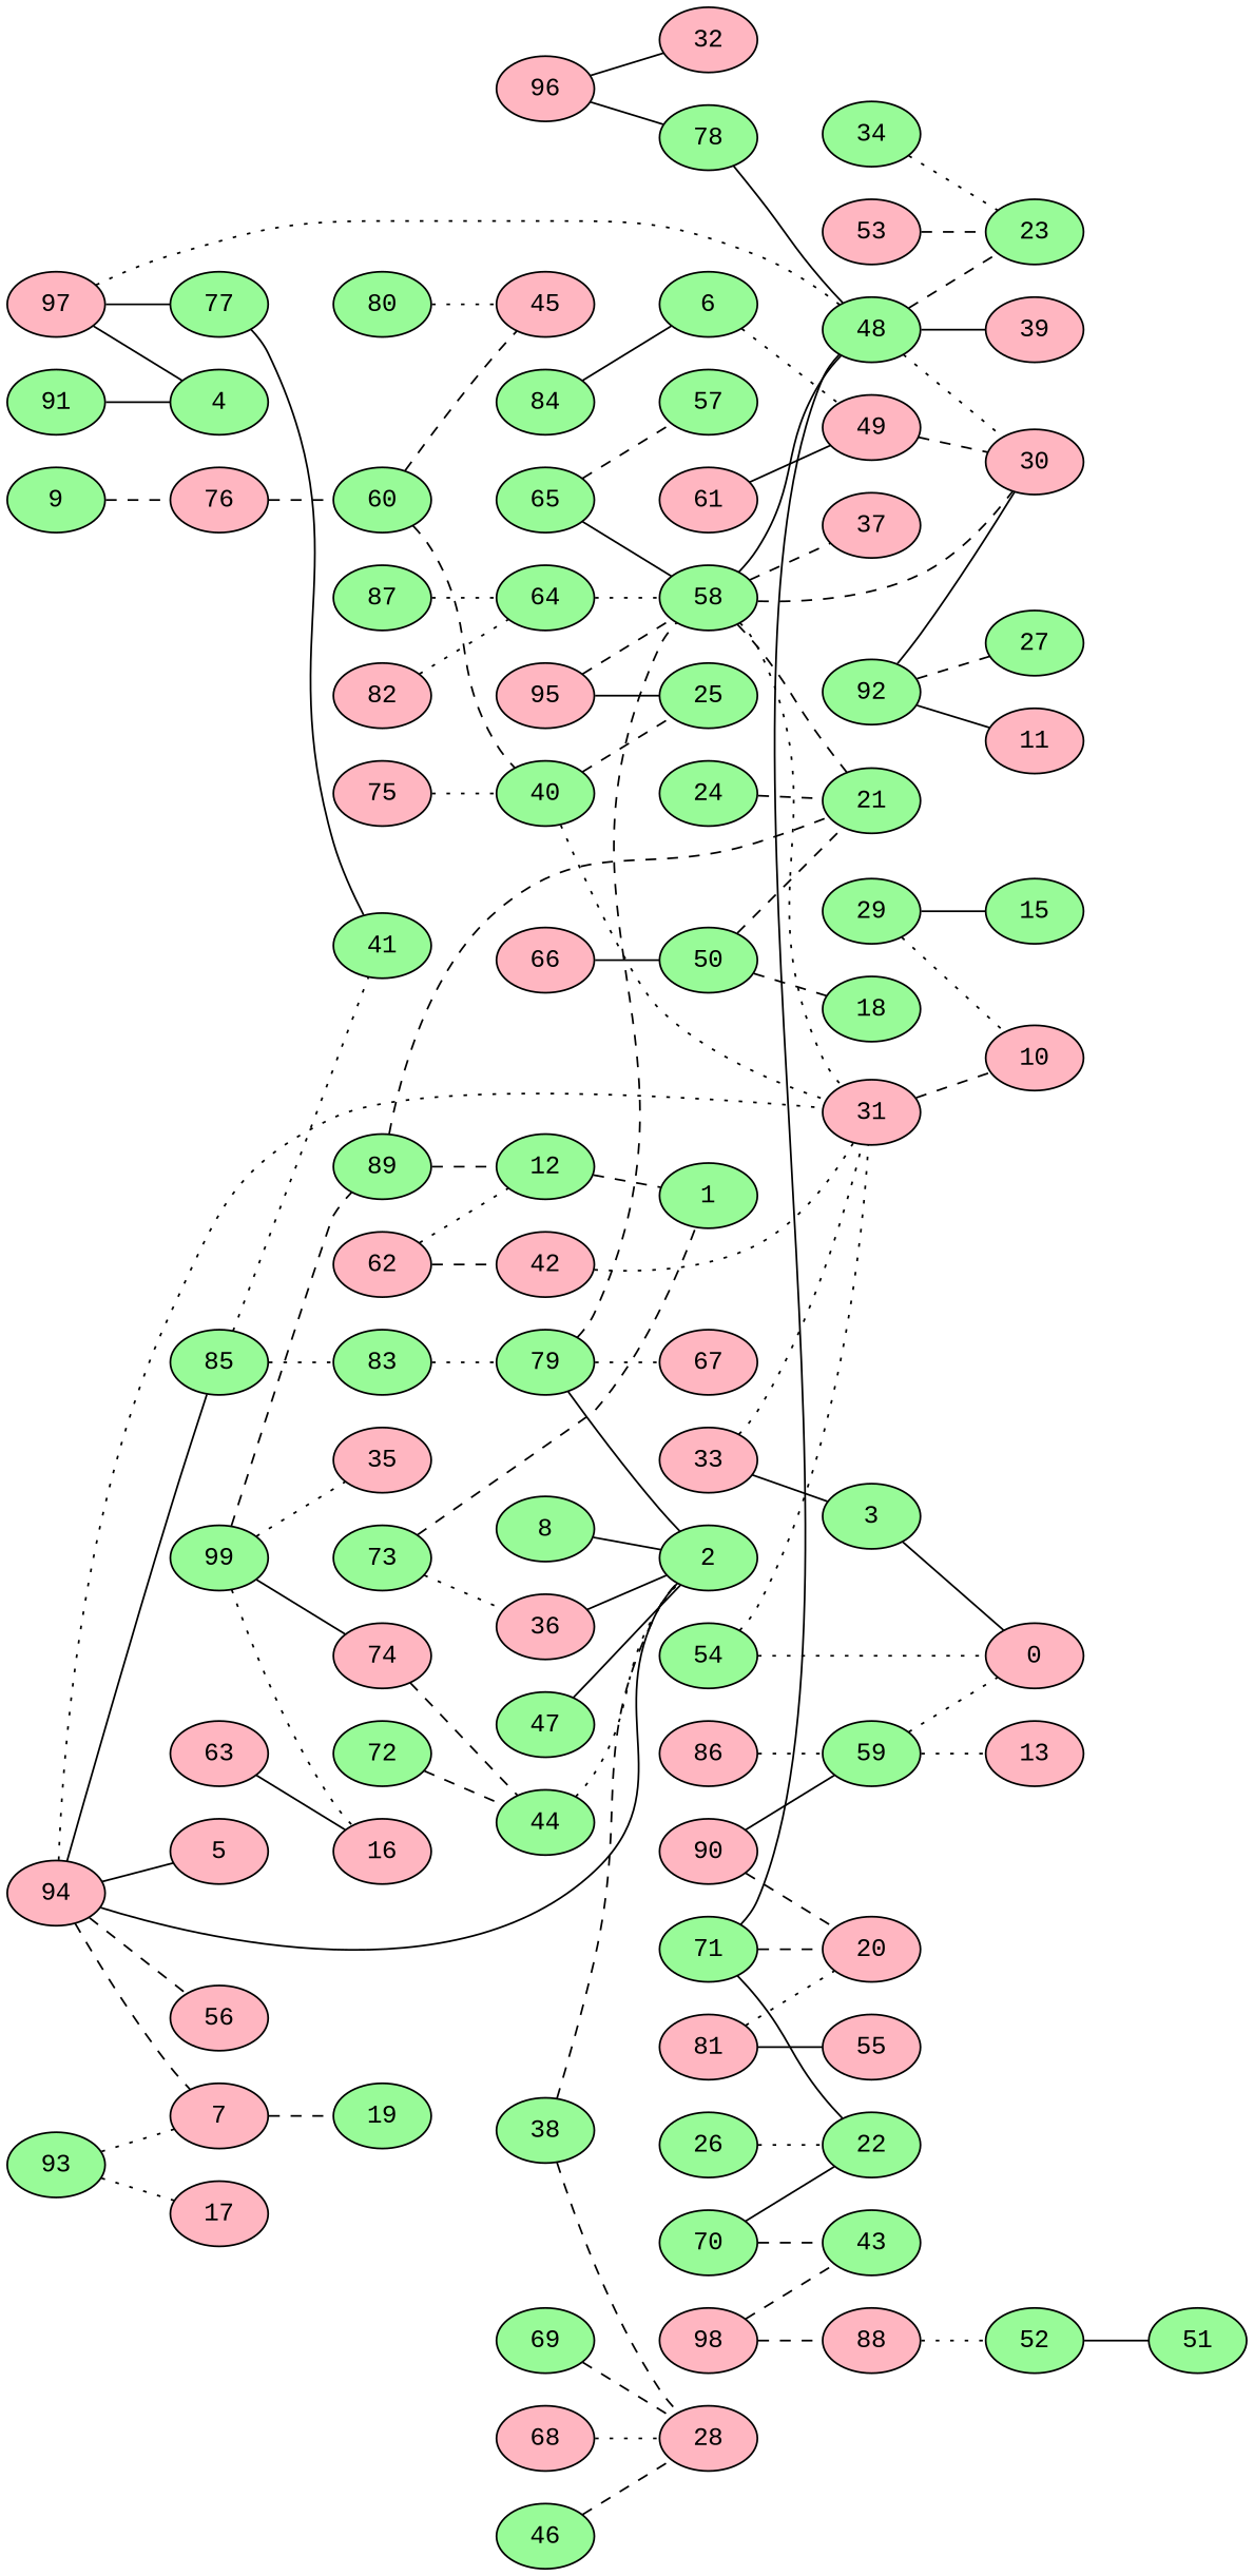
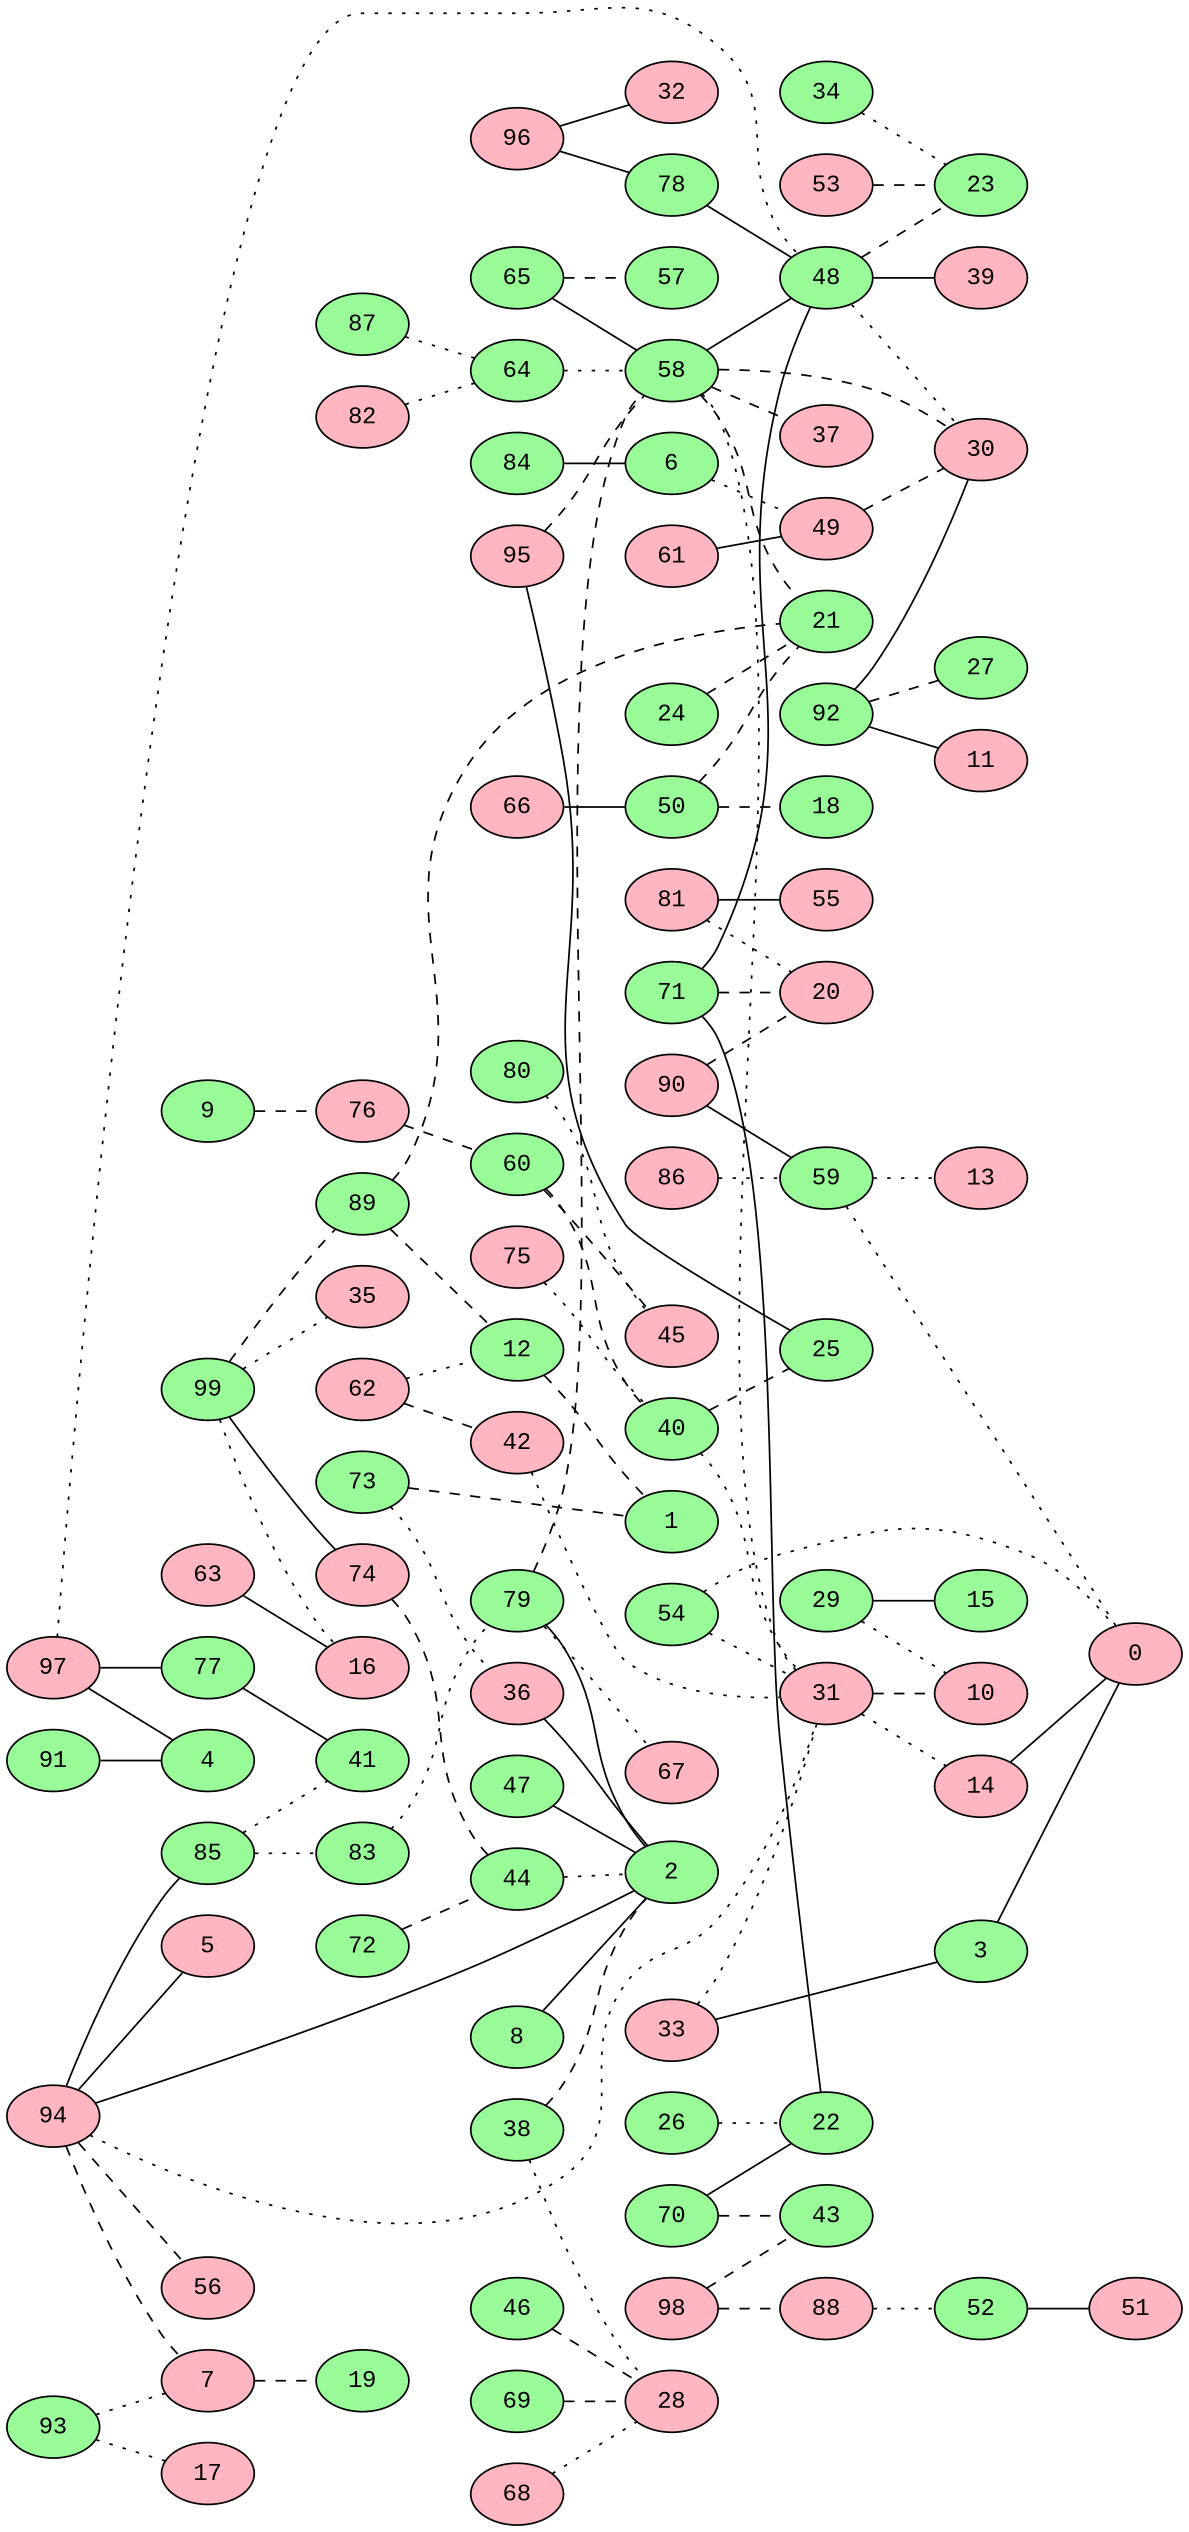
  digraph {
    fontname="Liberation Mono"
    rankdir=LR
    node [fillcolor=palegreen fontname="Liberation Mono" style=filled]
    edge [color=black dir=none fontname="Liberation Mono" style=dashed]
    34
    23
    63 [fillcolor=lightpink]
    16 [fillcolor=lightpink]
    24
    21
    89
    12
    52
-   51
+   51 [fillcolor=lightpink]
    8
    2
    1
    88 [fillcolor=lightpink]
    53 [fillcolor=lightpink]
    80
    45 [fillcolor=lightpink]
    83
    79
    58
    67 [fillcolor=lightpink]
    82 [fillcolor=lightpink]
    64
    74 [fillcolor=lightpink]
    44
    9
    76 [fillcolor=lightpink]
    60
    85
    41
    61 [fillcolor=lightpink]
    49 [fillcolor=lightpink]
    30 [fillcolor=lightpink]
    38
    28 [fillcolor=lightpink]
    69
    95 [fillcolor=lightpink]
    25
    81 [fillcolor=lightpink]
    55 [fillcolor=lightpink]
    20 [fillcolor=lightpink]
    86 [fillcolor=lightpink]
    59
    0 [fillcolor=lightpink]
    13 [fillcolor=lightpink]
    40
    31 [fillcolor=lightpink]
    72
    36 [fillcolor=lightpink]
    78
    48
    39 [fillcolor=lightpink]
    77
    66 [fillcolor=lightpink]
    50
    18
    70
    43
    22
    62 [fillcolor=lightpink]
    42 [fillcolor=lightpink]
    3
    54
+   14 [fillcolor=lightpink]
    10 [fillcolor=lightpink]
    97 [fillcolor=lightpink]
    4
    37 [fillcolor=lightpink]
    84
    6
    65
    57
    7 [fillcolor=lightpink]
    19
    94 [fillcolor=lightpink]
    5 [fillcolor=lightpink]
    56 [fillcolor=lightpink]
    71
    92
    27
    11 [fillcolor=lightpink]
    75 [fillcolor=lightpink]
    73
    91
    26
    90 [fillcolor=lightpink]
    68 [fillcolor=lightpink]
    33 [fillcolor=lightpink]
    87
    47
    96 [fillcolor=lightpink]
    32 [fillcolor=lightpink]
    93
    17 [fillcolor=lightpink]
    99
    35 [fillcolor=lightpink]
    29
    15
    46
    98 [fillcolor=lightpink]
    subgraph sub_1 {
      34
      23
      63
      16
      24
      21
      89
      12
      52
      51
      8
      2
      1
      88
      53
      80
      45
      83
      79
      58
      67
      82
      64
      74
      44
      9
      76
      60
      85
      41
      61
      49
      30
      38
      28
      69
      95
      25
      81
      55
      20
      86
      59
      0
      13
      40
      31
      72
      36
      78
      48
      39
      77
      66
      50
      18
      70
      43
      22
      62
      42
      3
      54
+     14
      10
      97
      4
      37
      84
      6
      65
      57
      7
      19
      94
      5
      56
      71
      92
      27
      11
      75
      73
      91
      26
      90
      68
      33
      87
      47
      96
      32
      93
      17
      99
      35
      29
      15
      46
      98
    }
    34 -> 23 [style=dotted]
    63 -> 16 [style=solid]
    24 -> 21
    89 -> 21
    89 -> 12
    12 -> 1
    52 -> 51 [style=solid]
    8 -> 2 [style=solid]
    88 -> 52 [style=dotted]
    53 -> 23
    80 -> 45 [style=dotted]
    83 -> 79 [style=dotted]
    79 -> 2 [style=solid]
    79 -> 58
    79 -> 67 [style=dotted]
    58 -> 21
    58 -> 30
    58 -> 31 [style=dotted]
    58 -> 48 [style=solid]
    58 -> 37
    82 -> 64 [style=dotted]
    64 -> 58 [style=dotted]
    74 -> 44
    44 -> 2 [style=dotted]
    9 -> 76
    76 -> 60
    60 -> 45
    60 -> 40
    85 -> 83 [style=dotted]
    85 -> 41 [style=dotted]
    61 -> 49 [style=solid]
    49 -> 30
    38 -> 2
-   38 -> 28
+   38 -> 28 [style=dotted]
    69 -> 28
    95 -> 58
    95 -> 25 [style=solid]
    81 -> 55 [style=solid]
    81 -> 20 [style=dotted]
    86 -> 59 [style=dotted]
    59 -> 0 [style=dotted]
    59 -> 13 [style=dotted]
    40 -> 25
    40 -> 31 [style=dotted]
+   31 -> 14 [style=dotted]
    31 -> 10
    72 -> 44
    36 -> 2 [style=solid]
    78 -> 48 [style=solid]
    48 -> 23
    48 -> 30 [style=dotted]
    48 -> 39 [style=solid]
    77 -> 41 [style=solid]
    66 -> 50 [style=solid]
    50 -> 21
    50 -> 18
    70 -> 43
    70 -> 22 [style=solid]
    62 -> 12 [style=dotted]
    62 -> 42
    42 -> 31 [style=dotted]
    3 -> 0 [style=solid]
    54 -> 0 [style=dotted]
    54 -> 31 [style=dotted]
+   14 -> 0 [style=solid]
    97 -> 48 [style=dotted]
    97 -> 77 [style=solid]
    97 -> 4 [style=solid]
    84 -> 6 [style=solid]
    6 -> 49 [style=dotted]
    65 -> 58 [style=solid]
    65 -> 57
    7 -> 19
    94 -> 2 [style=solid]
    94 -> 85 [style=solid]
    94 -> 31 [style=dotted]
    94 -> 7
    94 -> 5 [style=solid]
    94 -> 56
    71 -> 20
    71 -> 48 [style=solid]
    71 -> 22 [style=solid]
    92 -> 30 [style=solid]
    92 -> 27
    92 -> 11 [style=solid]
    75 -> 40 [style=dotted]
    73 -> 1
    73 -> 36 [style=dotted]
    91 -> 4 [style=solid]
    26 -> 22 [style=dotted]
    90 -> 20
    90 -> 59 [style=solid]
    68 -> 28 [style=dotted]
    33 -> 31 [style=dotted]
    33 -> 3 [style=solid]
    87 -> 64 [style=dotted]
    47 -> 2 [style=solid]
    96 -> 78 [style=solid]
    96 -> 32 [style=solid]
    93 -> 7 [style=dotted]
    93 -> 17 [style=dotted]
    99 -> 16 [style=dotted]
    99 -> 89
    99 -> 74 [style=solid]
    99 -> 35 [style=dotted]
    29 -> 10 [style=dotted]
    29 -> 15 [style=solid]
    46 -> 28
    98 -> 88
    98 -> 43
  }
